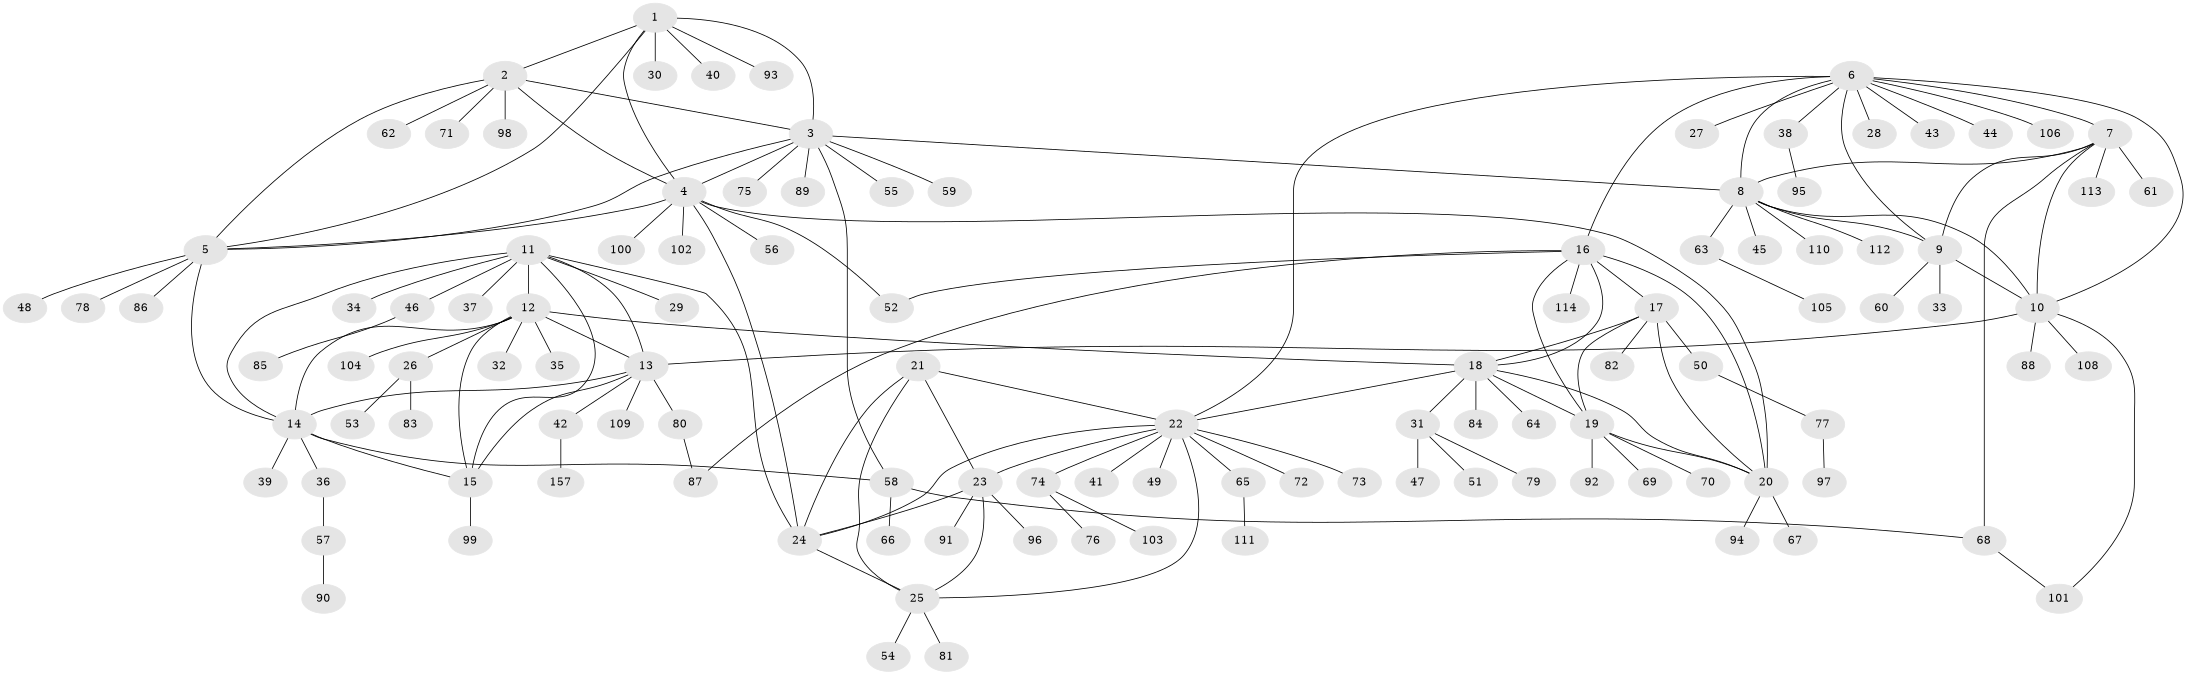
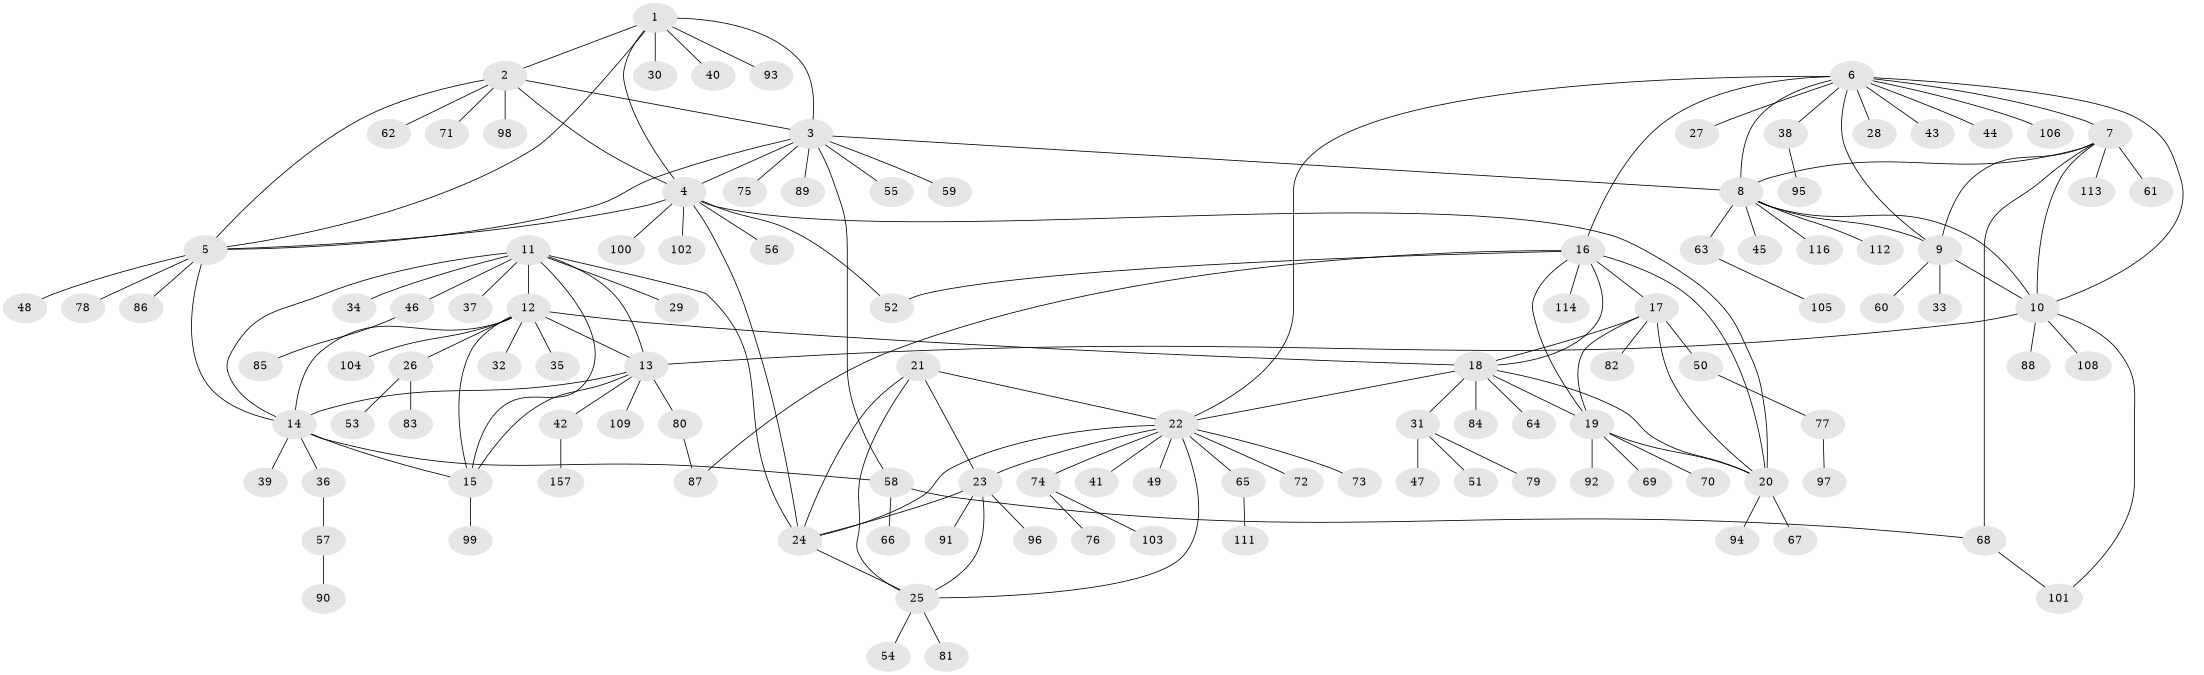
  graph {
    node [color=gray90 style=filled]
    1
    2
    3
    4
    5
    30
    40
    93
    62
    71
    98
    8
    55
    58
    59
    75
    89
    20
    24
    52
    56
    100
    102
    14
    48
    78
    86
    9
    10
    45
    63
-   110
+   110 [label=116]
    112
    68
    66
    67
    94
    25
    15
    36
    39
    6
    7
    16
    22
    27
    28
    38
    43
    44
    106
    61
    113
    33
    60
    13
    88
    101
    108
    18
    17
    19
    87
    114
    23
    41
    49
    65
    72
    73
    74
    95
    105
    42
    80
    109
    11
    12
    29
    34
    37
    46
    26
    32
    35
    104
    99
    85
    31
    64
    84
    53
    83
    n94 [label=157]
    57
    50
    82
    69
    70
    92
    77
    47
    51
    79
    21
    91
    96
    54
    81
    111
    76
    103
    90
    97
    1 -- 2
    1 -- 3
    1 -- 4
    1 -- 5
    1 -- 30
    1 -- 40
    1 -- 93
    2 -- 3
    2 -- 4
    2 -- 5
    2 -- 62
    2 -- 71
    2 -- 98
    3 -- 4
    3 -- 5
    3 -- 8
    3 -- 55
    3 -- 58
    3 -- 59
    3 -- 75
    3 -- 89
    4 -- 5
    4 -- 20
    4 -- 24
    4 -- 52
    4 -- 56
    4 -- 100
    4 -- 102
    5 -- 14
    5 -- 48
    5 -- 78
    5 -- 86
    8 -- 9
    8 -- 10
    8 -- 45
    8 -- 63
    8 -- 110
    8 -- 112
    58 -- 68
    58 -- 66
    20 -- 67
    20 -- 94
    24 -- 25
    14 -- 58
    14 -- 15
    14 -- 36
    14 -- 39
    9 -- 10
    9 -- 33
    9 -- 60
    10 -- 13
    10 -- 88
    10 -- 101
    10 -- 108
    63 -- 105
    68 -- 101
    25 -- 54
    25 -- 81
    15 -- 99
    36 -- 57
    6 -- 8
    6 -- 9
    6 -- 10
    6 -- 7
    6 -- 16
    6 -- 22
    6 -- 27
    6 -- 28
    6 -- 38
    6 -- 43
    6 -- 44
    6 -- 106
    7 -- 8
    7 -- 9
    7 -- 10
    7 -- 68
    7 -- 61
    7 -- 113
    16 -- 20
    16 -- 52
    16 -- 18
    16 -- 17
    16 -- 19
    16 -- 87
    16 -- 114
    22 -- 24
    22 -- 25
    22 -- 23
    22 -- 41
    22 -- 49
    22 -- 65
    22 -- 72
    22 -- 73
    22 -- 74
    38 -- 95
    13 -- 14
    13 -- 15
    13 -- 42
    13 -- 80
    13 -- 109
    18 -- 20
    18 -- 22
    18 -- 19
    18 -- 31
    18 -- 64
    18 -- 84
    17 -- 20
    17 -- 18
    17 -- 19
    17 -- 50
    17 -- 82
    19 -- 20
    19 -- 69
    19 -- 70
    19 -- 92
    23 -- 24
    23 -- 25
    23 -- 91
    23 -- 96
    65 -- 111
    74 -- 76
    74 -- 103
    42 -- n94
    80 -- 87
    11 -- 24
    11 -- 14
    11 -- 15
    11 -- 13
    11 -- 12
    11 -- 29
    11 -- 34
    11 -- 37
    11 -- 46
    12 -- 14
    12 -- 15
    12 -- 13
    12 -- 18
    12 -- 26
    12 -- 32
    12 -- 35
    12 -- 104
    46 -- 85
    26 -- 53
    26 -- 83
    31 -- 47
    31 -- 51
    31 -- 79
    57 -- 90
    50 -- 77
    77 -- 97
    21 -- 24
    21 -- 25
    21 -- 22
    21 -- 23
  }
